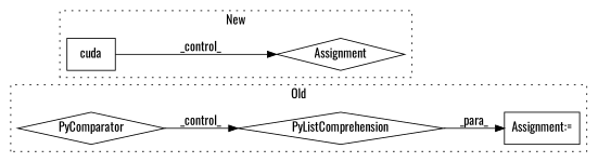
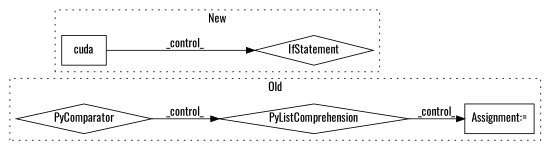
  digraph {
    fontname=Oswald
    rankdir=LR
    node [fontname=Oswald shape=diamond]
    edge [fontname=Oswald]
    n1 [a=109 l=128 label=PyListComprehension s=1860]
    n2 [a=113 l=20 label=PyComparator s=1960]
    n3 [a=7 l=14 label="Assignment:=" s=1846 shape=box]
    n4 [a=32 l=6 label=cuda s=3103 shape=box]
-   n5 [a=25 l="4,2" label=Assignment s="3028,3040"]
+   n5 [a=25 l="4,2" label=IfStatement s="3028,3040"]
    subgraph cluster_1 {
      label=Old
      style=dotted
      n1
      n2
      n3
    }
    subgraph cluster_2 {
      label=New
      style=dotted
      n4
      n5
    }
-   n1 -> n3 [label=_para_]
+   n1 -> n3 [label=_control_]
    n2 -> n1 [label=_control_]
    n4 -> n5 [label=_control_]
  }
